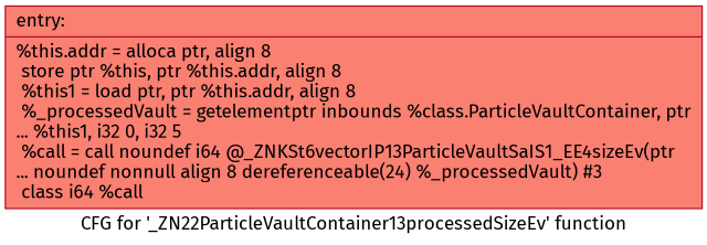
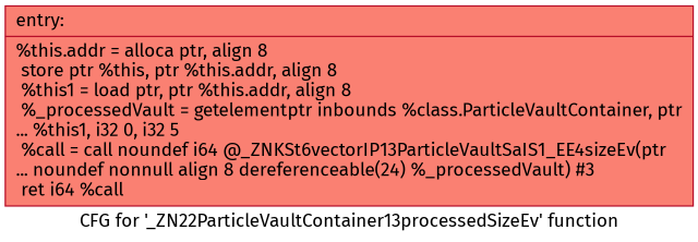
  digraph {
    label="CFG for '_ZN22ParticleVaultContainer13processedSizeEv' function"
    fontname="Fira Sans"
-   n1 [color="#b70d28ff" fillcolor=salmon fontname="Fira Sans" label="{entry:\l|  %this.addr = alloca ptr, align 8\l  store ptr %this, ptr %this.addr, align 8\l  %this1 = load ptr, ptr %this.addr, align 8\l  %_processedVault = getelementptr inbounds %class.ParticleVaultContainer, ptr\l... %this1, i32 0, i32 5\l  %call = call noundef i64 @_ZNKSt6vectorIP13ParticleVaultSaIS1_EE4sizeEv(ptr\l... noundef nonnull align 8 dereferenceable(24) %_processedVault) #3\l  class i64 %call\l}" shape=record style=filled]
+   n1 [color="#b70d28ff" fillcolor=salmon fontname="Fira Sans" label="{entry:\l|  %this.addr = alloca ptr, align 8\l  store ptr %this, ptr %this.addr, align 8\l  %this1 = load ptr, ptr %this.addr, align 8\l  %_processedVault = getelementptr inbounds %class.ParticleVaultContainer, ptr\l... %this1, i32 0, i32 5\l  %call = call noundef i64 @_ZNKSt6vectorIP13ParticleVaultSaIS1_EE4sizeEv(ptr\l... noundef nonnull align 8 dereferenceable(24) %_processedVault) #3\l  ret i64 %call\l}" shape=record style=filled]
  }
